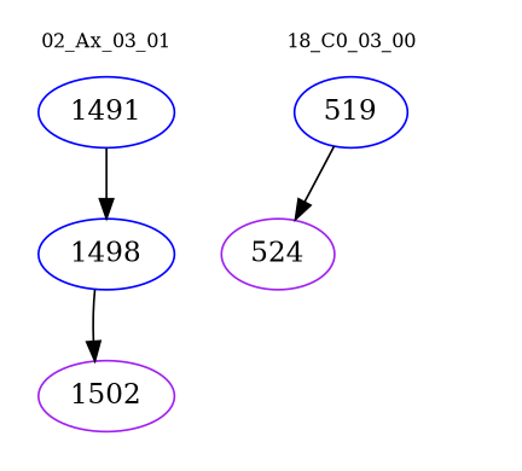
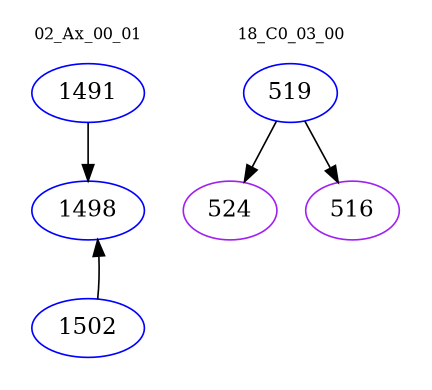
  digraph {
    node [color=blue]
    edge [color=black]
    n1 [label=1498]
-   n2 [color=purple label=1502]
+   n2 [label=1502]
    n3 [label=1491]
    n4 [label=519]
    n5 [color=purple label=524]
+   n6 [color=purple label=516]
    subgraph cluster_1 {
      color=white
      fontsize=10
-     label="02_Ax_03_01"
+     label="02_Ax_00_01"
      n1
      n2
      n3
    }
    subgraph cluster_2 {
      color=white
      fontsize=10
      label="18_C0_03_00"
      n4
      n5
+     n6
    }
-   n1 -> n2
+   n2 -> n1
    n3 -> n1
    n4 -> n5
+   n4 -> n6
  }
